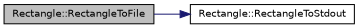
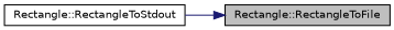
  digraph {
    rankdir=LR
    node [color=black fontname=Helvetica fontsize=10 shape=record style=filled]
    n1 [fillcolor=grey75 fontcolor=black height=0.2 label="Rectangle::RectangleToFile" width=0.4]
    n2 [fillcolor=white height=0.2 label="Rectangle::RectangleToStdout" width=0.4]
-   n1 -> n2 [color=midnightblue fontname=Helvetica fontsize=10 labelfontname=Helvetica labelfontsize=10 style=solid]
+   n2 -> n1 [color=midnightblue fontname=Helvetica fontsize=10 labelfontname=Helvetica labelfontsize=10 style=solid]
  }
